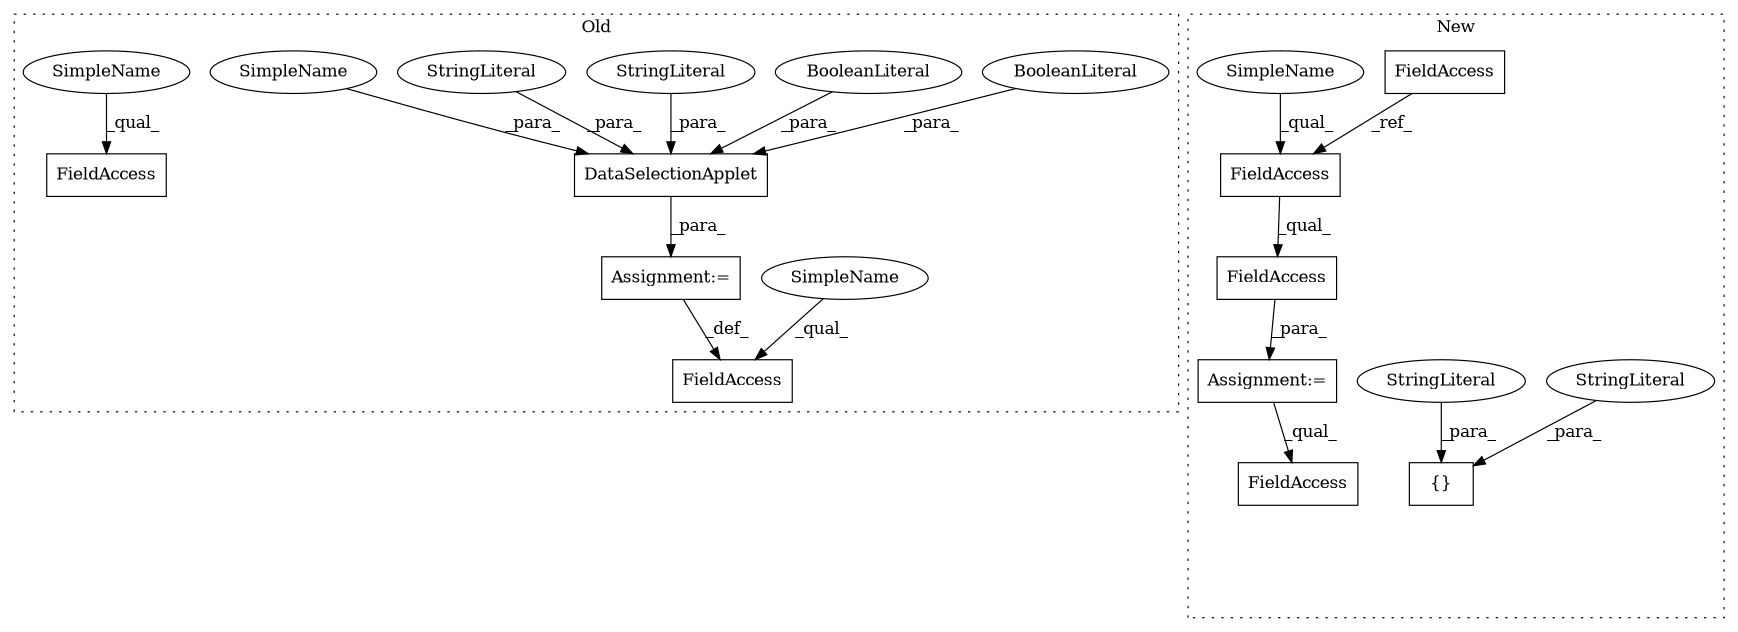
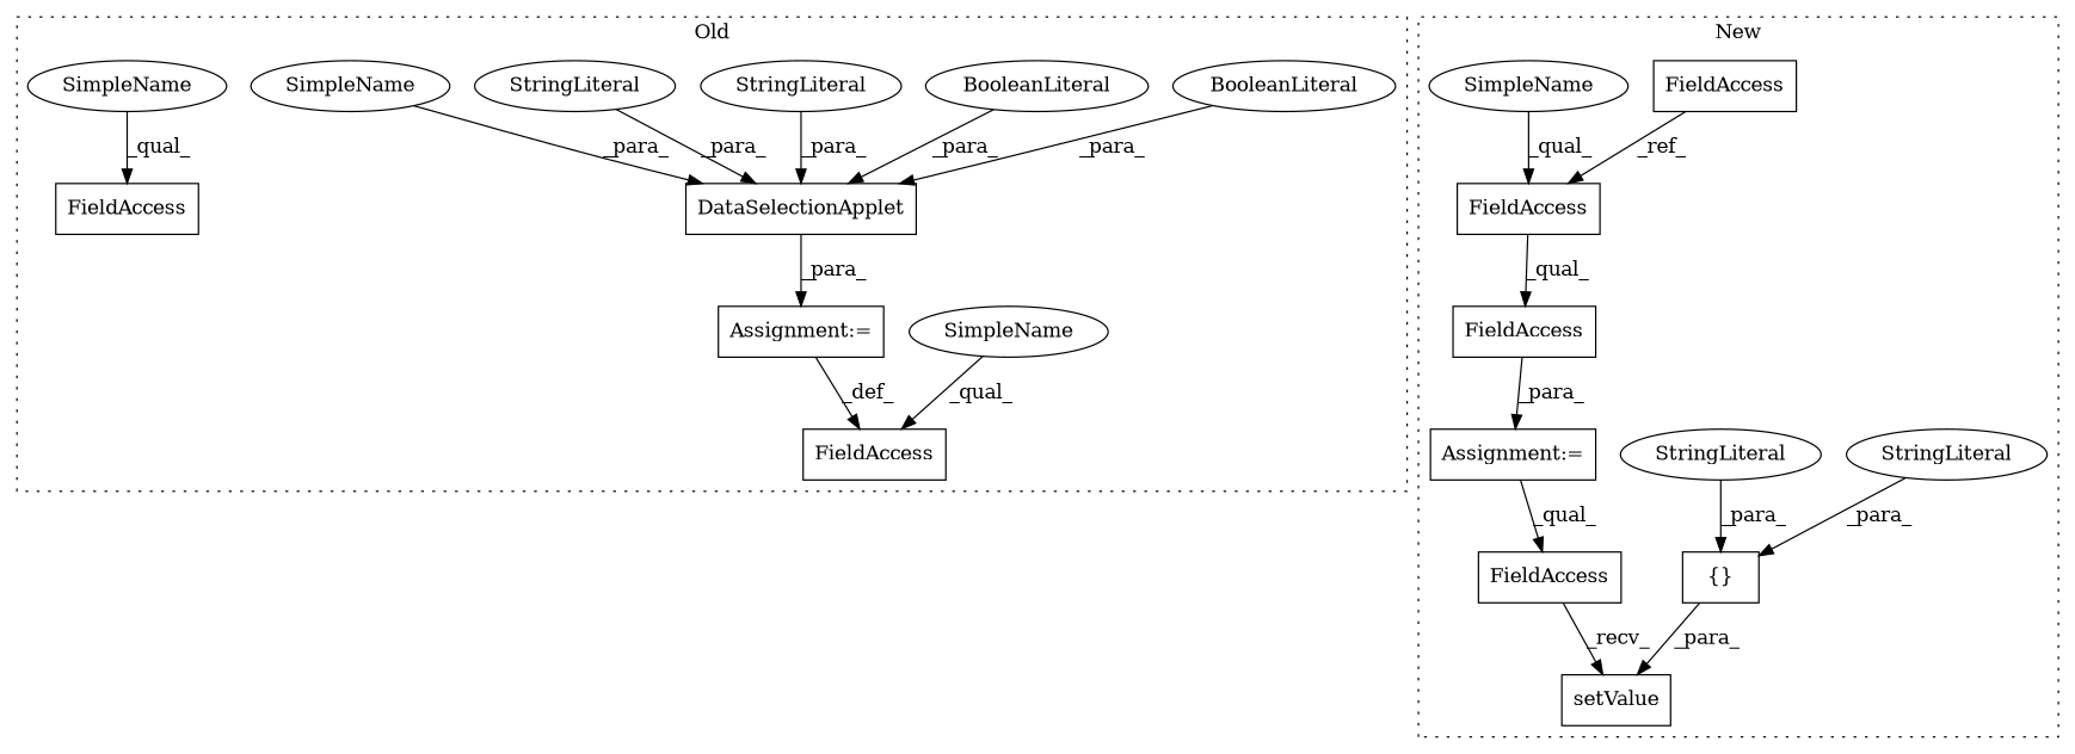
  digraph {
    node [a=22 l=4 s=830 shape=box]
    n1 [a=32 l="20,1" label=DataSelectionApplet s="724,784"]
    n2 [a=9 l=5 label=BooleanLiteral s=774 shape=ellipse]
    n3 [a=9 label=BooleanLiteral s=780 shape=ellipse]
    n4 [a=45 l=11 label=StringLiteral s=762 shape=ellipse]
    n5 [a=45 l=12 label=StringLiteral s=749 shape=ellipse]
    n6 [a=7 l=1 label="Assignment:=" s=723]
    n7 [l=27 label=FieldAccess s=696]
    n8 [l=13 label=FieldAccess s=1072]
    n9 [a=42 label=SimpleName s=696 shape=ellipse]
    n10 [a=42 label=SimpleName s=744 shape=ellipse]
    n11 [a=42 label=SimpleName s=1072 shape=ellipse]
    n12 [a=4 l="1,1" label="{}" s="927,959"]
    n13 [a=45 l=20 label=StringLiteral s=939 shape=ellipse]
    n14 [a=45 l=10 label=StringLiteral s=928 shape=ellipse]
+   n15 [a=32 l="9,1" label=setValue s="906,960"]
    n16 [l=28 label=FieldAccess s=877]
    n17 [a=7 l=1 label="Assignment:=" s=829]
    n18 [l=41 label=FieldAccess]
    n19 [l=24 label=FieldAccess s=721]
    n20 [l=24 label=FieldAccess]
    n21 [a=42 label=SimpleName shape=ellipse]
    subgraph cluster_1 {
      label=Old
      style=dotted
      n1
      n2
      n3
      n4
      n5
      n6
      n7
      n8
      n9
      n10
      n11
    }
    subgraph cluster_2 {
      label=New
      style=dotted
      n12
      n13
      n14
+     n15
      n16
      n17
      n18
      n19
      n20
      n21
    }
    n1 -> n6 [label=_para_]
    n2 -> n1 [label=_para_]
    n3 -> n1 [label=_para_]
    n4 -> n1 [label=_para_]
    n5 -> n1 [label=_para_]
    n6 -> n7 [label=_def_]
    n9 -> n7 [label=_qual_]
    n10 -> n1 [label=_para_]
    n11 -> n8 [label=_qual_]
+   n12 -> n15 [label=_para_]
    n13 -> n12 [label=_para_]
    n14 -> n12 [label=_para_]
+   n16 -> n15 [label=_recv_]
    n17 -> n16 [label=_qual_]
    n18 -> n17 [label=_para_]
    n19 -> n20 [label=_ref_]
    n20 -> n18 [label=_qual_]
    n21 -> n20 [label=_qual_]
  }
